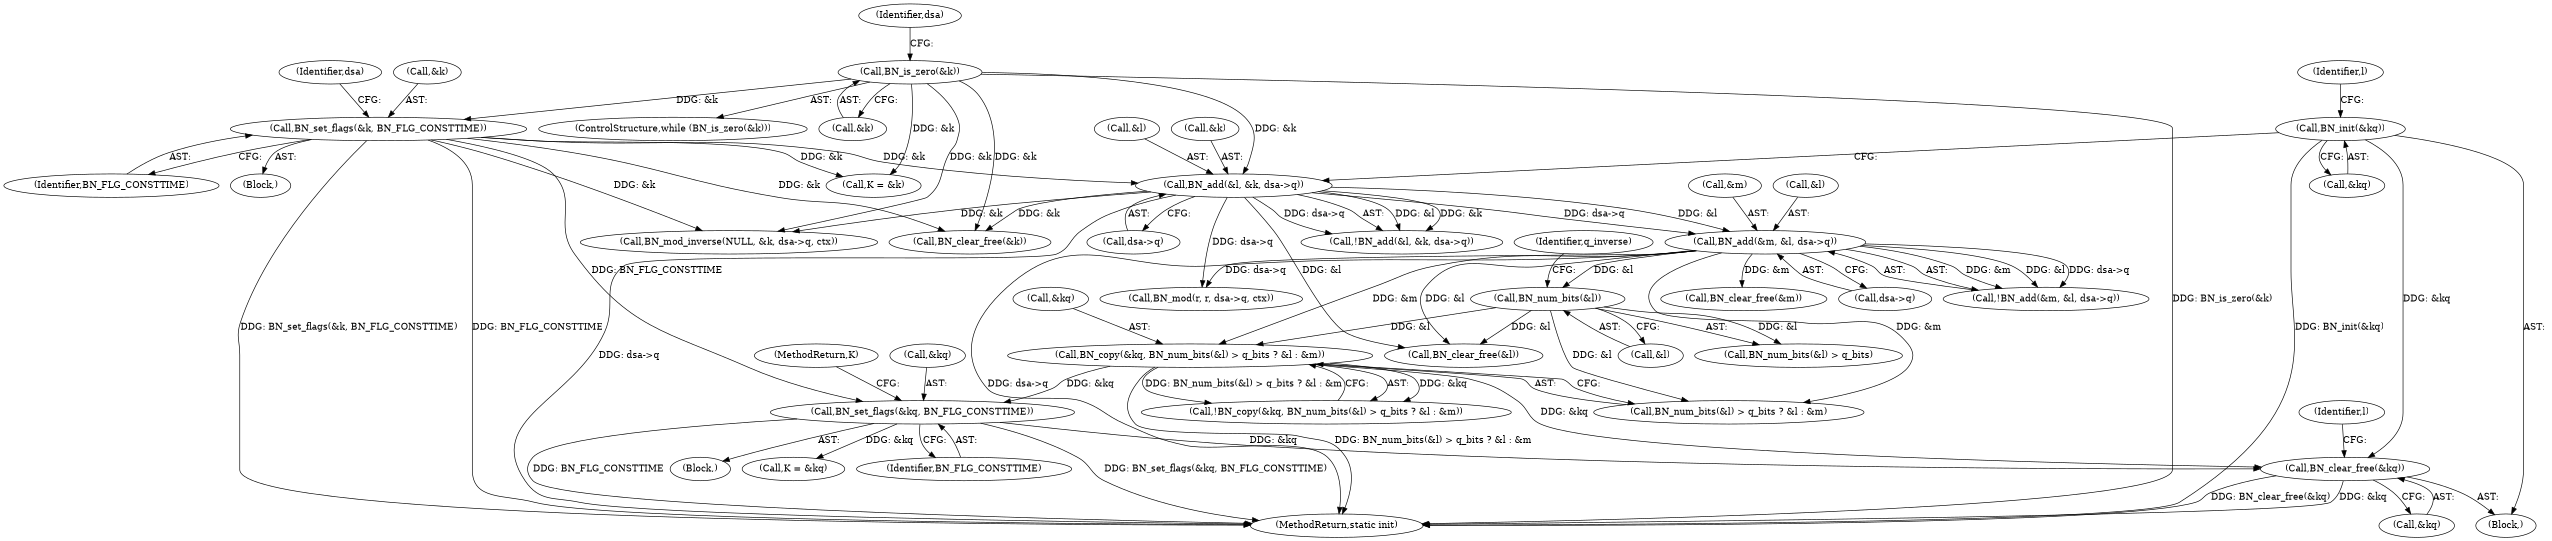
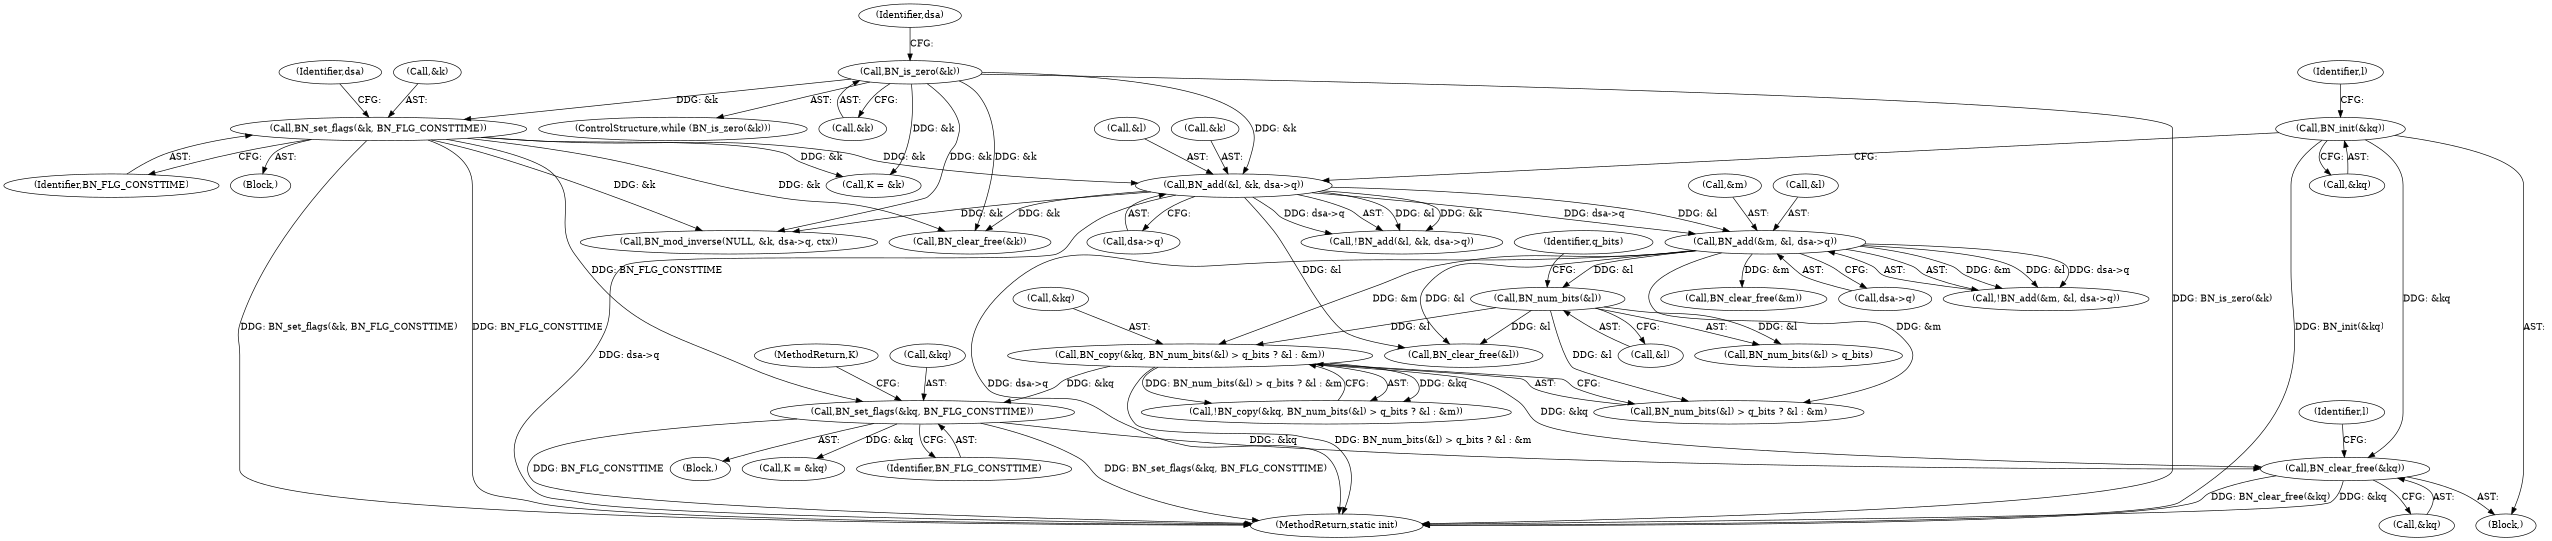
  digraph {
    n1 [label="(Call,BN_clear_free(&kq))"]
    n2 [label="(Block,)"]
    n3 [label="(MethodReturn,static init)"]
    n4 [label="(Call,&kq)"]
    n5 [label="(Call,BN_copy(&kq, BN_num_bits(&l) > q_bits ? &l : &m))"]
    n6 [label="(Call,BN_set_flags(&kq, BN_FLG_CONSTTIME))"]
    n7 [label="(Call,!BN_copy(&kq, BN_num_bits(&l) > q_bits ? &l : &m))"]
    n8 [label="(Call,BN_num_bits(&l) > q_bits ? &l : &m)"]
    n9 [label="(Call,K = &kq)"]
    n10 [label="(Identifier,BN_FLG_CONSTTIME)"]
    n11 [label="(Block,)"]
    n12 [label="(Call,BN_num_bits(&l))"]
    n13 [label="(Call,&l)"]
    n14 [label="(Call,BN_clear_free(&l))"]
    n15 [label="(Call,BN_num_bits(&l) > q_bits)"]
    n16 [label="(Call,BN_add(&m, &l, dsa->q))"]
    n17 [label="(Call,dsa->q)"]
    n18 [label="(Call,!BN_add(&m, &l, dsa->q))"]
-   n19 [label="(Call,BN_mod(r, r, dsa->q, ctx))"]
    n20 [label="(Call,BN_clear_free(&m))"]
    n21 [label="(Call,BN_add(&l, &k, dsa->q))"]
    n22 [label="(Call,BN_mod_inverse(NULL, &k, dsa->q, ctx))"]
    n23 [label="(Call,BN_clear_free(&k))"]
    n24 [label="(Call,dsa->q)"]
    n25 [label="(Call,!BN_add(&l, &k, dsa->q))"]
    n26 [label="(Call,BN_is_zero(&k))"]
    n27 [label="(Call,BN_set_flags(&k, BN_FLG_CONSTTIME))"]
    n28 [label="(Call,&k)"]
    n29 [label="(ControlStructure,while (BN_is_zero(&k)))"]
    n30 [label="(Call,K = &k)"]
    n31 [label="(Identifier,BN_FLG_CONSTTIME)"]
    n32 [label="(Block,)"]
    n33 [label="(Call,BN_init(&kq))"]
    n34 [label="(Call,&kq)"]
    n35 [label="(Call,&k)"]
    n36 [label="(Call,&kq)"]
    n37 [label="(Call,&m)"]
    n38 [label="(Identifier,l)"]
-   n39 [label="(Identifier,q_inverse)"]
+   n39 [label="(Identifier,q_bits)"]
    n40 [label="(Call,&l)"]
    n41 [label="(MethodReturn,K)"]
    n42 [label="(Call,&l)"]
    n43 [label="(Call,&k)"]
    n44 [label="(Identifier,dsa)"]
    n45 [label="(Identifier,l)"]
    n46 [label="(Identifier,dsa)"]
    n47 [label="(Call,&kq)"]
    n1 -> n2 [label="AST: "]
    n1 -> n3 [label="DDG: BN_clear_free(&kq)"]
    n1 -> n3 [label="DDG: &kq"]
    n1 -> n4 [label="CFG: "]
    n4 -> n1 [label="AST: "]
    n5 -> n1 [label="DDG: &kq"]
    n5 -> n3 [label="DDG: BN_num_bits(&l) > q_bits ? &l : &m"]
    n5 -> n6 [label="DDG: &kq"]
    n5 -> n7 [label="AST: "]
    n5 -> n7 [label="DDG: &kq"]
    n5 -> n7 [label="DDG: BN_num_bits(&l) > q_bits ? &l : &m"]
    n5 -> n8 [label="CFG: "]
    n6 -> n1 [label="DDG: &kq"]
    n6 -> n3 [label="DDG: BN_set_flags(&kq, BN_FLG_CONSTTIME)"]
    n6 -> n3 [label="DDG: BN_FLG_CONSTTIME"]
    n6 -> n9 [label="DDG: &kq"]
    n6 -> n10 [label="CFG: "]
    n6 -> n11 [label="AST: "]
    n7 -> n5 [label="CFG: "]
    n8 -> n5 [label="AST: "]
    n10 -> n6 [label="AST: "]
    n12 -> n5 [label="DDG: &l"]
    n12 -> n8 [label="DDG: &l"]
    n12 -> n13 [label="CFG: "]
    n12 -> n14 [label="DDG: &l"]
    n12 -> n15 [label="AST: "]
    n12 -> n15 [label="DDG: &l"]
    n13 -> n12 [label="AST: "]
    n16 -> n3 [label="DDG: dsa->q"]
    n16 -> n5 [label="DDG: &m"]
    n16 -> n8 [label="DDG: &m"]
    n16 -> n12 [label="DDG: &l"]
    n16 -> n14 [label="DDG: &l"]
    n16 -> n17 [label="CFG: "]
    n16 -> n18 [label="AST: "]
    n16 -> n18 [label="DDG: &m"]
    n16 -> n18 [label="DDG: &l"]
    n16 -> n18 [label="DDG: dsa->q"]
-   n16 -> n19 [label="DDG: dsa->q"]
    n16 -> n20 [label="DDG: &m"]
    n17 -> n16 [label="AST: "]
    n18 -> n16 [label="AST: "]
    n21 -> n3 [label="DDG: dsa->q"]
    n21 -> n14 [label="DDG: &l"]
    n21 -> n16 [label="DDG: &l"]
    n21 -> n16 [label="DDG: dsa->q"]
-   n21 -> n19 [label="DDG: dsa->q"]
    n21 -> n22 [label="DDG: &k"]
    n21 -> n23 [label="DDG: &k"]
    n21 -> n24 [label="CFG: "]
    n21 -> n25 [label="AST: "]
    n21 -> n25 [label="DDG: &l"]
    n21 -> n25 [label="DDG: &k"]
    n21 -> n25 [label="DDG: dsa->q"]
    n24 -> n21 [label="AST: "]
    n26 -> n3 [label="DDG: BN_is_zero(&k)"]
    n26 -> n21 [label="DDG: &k"]
    n26 -> n22 [label="DDG: &k"]
    n26 -> n23 [label="DDG: &k"]
    n26 -> n27 [label="DDG: &k"]
    n26 -> n28 [label="CFG: "]
    n26 -> n29 [label="AST: "]
    n26 -> n30 [label="DDG: &k"]
    n27 -> n3 [label="DDG: BN_FLG_CONSTTIME"]
    n27 -> n3 [label="DDG: BN_set_flags(&k, BN_FLG_CONSTTIME)"]
    n27 -> n6 [label="DDG: BN_FLG_CONSTTIME"]
    n27 -> n21 [label="DDG: &k"]
    n27 -> n22 [label="DDG: &k"]
    n27 -> n23 [label="DDG: &k"]
    n27 -> n30 [label="DDG: &k"]
    n27 -> n31 [label="CFG: "]
    n27 -> n32 [label="AST: "]
    n28 -> n26 [label="AST: "]
    n31 -> n27 [label="AST: "]
    n33 -> n1 [label="DDG: &kq"]
    n33 -> n2 [label="AST: "]
    n33 -> n3 [label="DDG: BN_init(&kq)"]
    n33 -> n21 [label="CFG: "]
    n33 -> n34 [label="CFG: "]
    n34 -> n33 [label="AST: "]
    n35 -> n21 [label="AST: "]
    n36 -> n5 [label="AST: "]
    n37 -> n16 [label="AST: "]
    n38 -> n33 [label="CFG: "]
    n39 -> n12 [label="CFG: "]
    n40 -> n16 [label="AST: "]
    n41 -> n6 [label="CFG: "]
    n42 -> n21 [label="AST: "]
    n43 -> n27 [label="AST: "]
    n44 -> n26 [label="CFG: "]
    n45 -> n1 [label="CFG: "]
    n46 -> n27 [label="CFG: "]
    n47 -> n6 [label="AST: "]
  }
